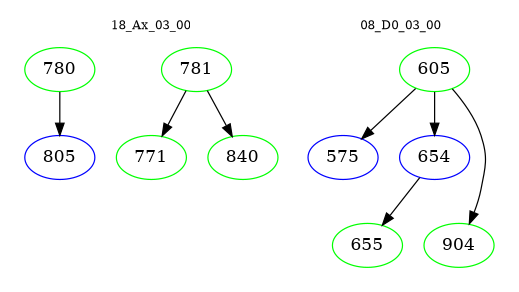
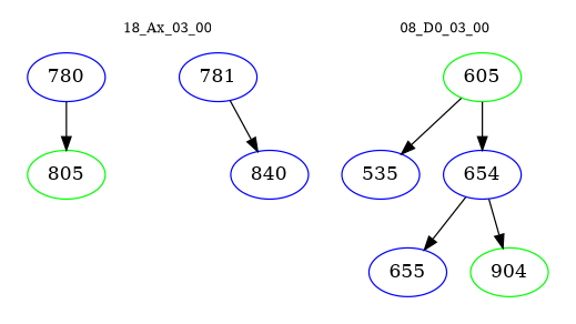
  digraph {
    node [color=blue]
    edge [color=black]
-   n1 [color=green label=781]
-   n2 [color=green label=771]
-   n3 [color=green label=840]
-   n4 [color=green label=780]
-   n5 [label=805]
+   n1 [label=781]
+   n3 [label=840]
+   n4 [label=780]
+   n5 [color=green label=805]
    n6 [color=green label=605]
-   n7 [label=575]
+   n7 [label=535]
    n8 [label=654]
    n9 [color=green label=904]
-   n10 [color=green label=655]
+   n10 [label=655]
    subgraph cluster_1 {
      color=white
      fontsize=10
      label="18_Ax_03_00"
      n1
-     n2
      n3
      n4
      n5
    }
    subgraph cluster_2 {
      color=white
      fontsize=10
      label="08_D0_03_00"
      n6
      n7
      n8
      n9
      n10
    }
-   n1 -> n2
    n1 -> n3
    n4 -> n5
    n6 -> n7
    n6 -> n8
-   n6 -> n9
+   n8 -> n9
    n8 -> n10
  }
